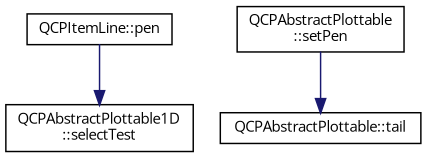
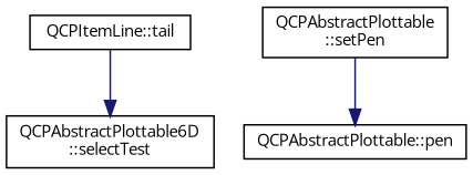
  digraph {
    fontname="Open Sans"
    rankdir=TB
    node [color=black fillcolor=white fontname="Open Sans" fontsize=10 shape=record style=filled]
    edge [color=midnightblue fontname="Open Sans" fontsize=10 labelfontname=Helvetica labelfontsize=10 style=solid]
-   n1 [height=0.2 label="QCPItemLine::pen" width=0.4]
-   n2 [height=0.2 label="QCPAbstractPlottable1D\l::selectTest" width=0.4]
+   n1 [height=0.2 label="QCPItemLine::tail" width=0.4]
+   n2 [height=0.2 label="QCPAbstractPlottable6D\l::selectTest" width=0.4]
    n3 [height=0.2 label="QCPAbstractPlottable\l::setPen" width=0.4]
-   n4 [height=0.2 label="QCPAbstractPlottable::tail" width=0.4]
+   n4 [height=0.2 label="QCPAbstractPlottable::pen" width=0.4]
    n1 -> n2
    n3 -> n4
  }
